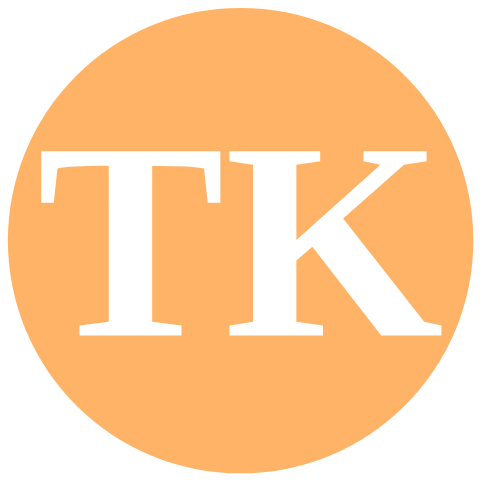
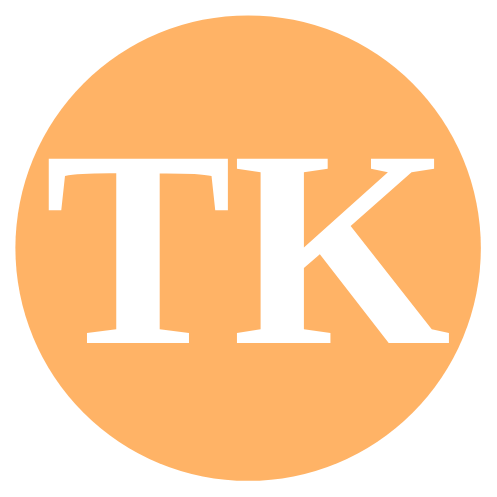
  <mxCell id="0" />
  <mxCell id="1" parent="0" />
- <mxCell id="2" value="&lt;font face=&quot;Tahoma&quot; size=&quot;1&quot; color=&quot;#ffffff&quot; style=&quot;&quot;&gt;&lt;b style=&quot;font-size: 375px;&quot;&gt;TK&lt;/b&gt;&lt;/font&gt;" style="ellipse;whiteSpace=wrap;html=1;fillColor=#FFB366;strokeColor=none;" parent="1" vertex="1"><mxGeometry x="10" y="10" width="620" height="620" as="geometry" /></mxCell>
+ <mxCell id="2" value="&lt;font face=&quot;Tahoma&quot; size=&quot;1&quot; color=&quot;#ffffff&quot; style=&quot;&quot;&gt;&lt;b style=&quot;font-size: 375px;&quot;&gt;TK&lt;/b&gt;&lt;/font&gt;" style="ellipse;whiteSpace=wrap;html=1;fillColor=#FFB366;strokeColor=none;" parent="1" vertex="1"><mxGeometry x="20" y="20" width="620" height="620" as="geometry" /></mxCell>
